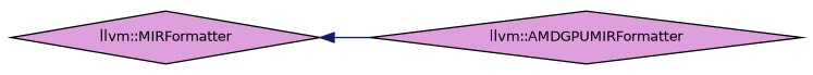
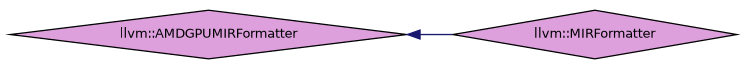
  digraph {
    rankdir=LR
    node [color=black fillcolor=plum fontname=Helvetica fontsize=10 shape=diamond style=filled]
    n1 [fontcolor=black height=0.2 label="llvm::AMDGPUMIRFormatter" width=0.4]
    n2 [height=0.2 label="llvm::MIRFormatter" width=0.4]
-   n2 -> n1 [color=midnightblue dir=back fontname=Helvetica fontsize=10 labelfontname=Helvetica labelfontsize=10 style=solid]
+   n1 -> n2 [color=midnightblue dir=back fontname=Helvetica fontsize=10 labelfontname=Helvetica labelfontsize=10 style=solid]
  }
